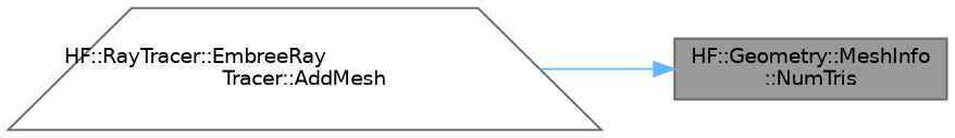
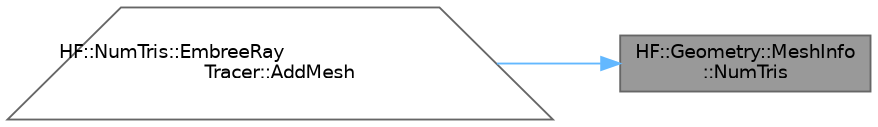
  digraph {
    rankdir=RL
    node [fontname=Helvetica fontsize=10 style=filled]
    n1 [color=gray40 fillcolor=grey60 fontcolor=black height=0.2 label="HF::Geometry::MeshInfo\l::NumTris" shape=box width=0.4]
-   n2 [color=grey40 fillcolor=white height=0.2 label="HF::RayTracer::EmbreeRay\lTracer::AddMesh" shape=trapezium width=0.4]
+   n2 [color=grey40 fillcolor=white height=0.2 label="HF::NumTris::EmbreeRay\lTracer::AddMesh" shape=trapezium width=0.4]
    n1 -> n2 [color=steelblue1 dir=back fontname=Helvetica fontsize=10 labelfontname=Helvetica labelfontsize=10 style=solid]
  }
